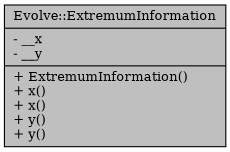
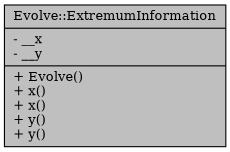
  digraph {
    fontname="DejaVu Serif"
-   n1 [color=black fillcolor=grey75 fontcolor=black fontname="DejaVu Serif" fontsize=12 height=0.2 label="{Evolve::ExtremumInformation\n|- __x\l- __y\l|+ ExtremumInformation()\l+ x()\l+ x()\l+ y()\l+ y()\l}" shape=record style=filled width=0.4]
+   n1 [color=black fillcolor=grey75 fontcolor=black fontname="DejaVu Serif" fontsize=12 height=0.2 label="{Evolve::ExtremumInformation\n|- __x\l- __y\l|+ Evolve()\l+ x()\l+ x()\l+ y()\l+ y()\l}" shape=record style=filled width=0.4]
  }
